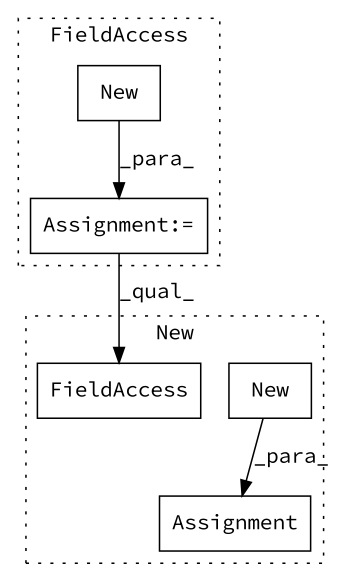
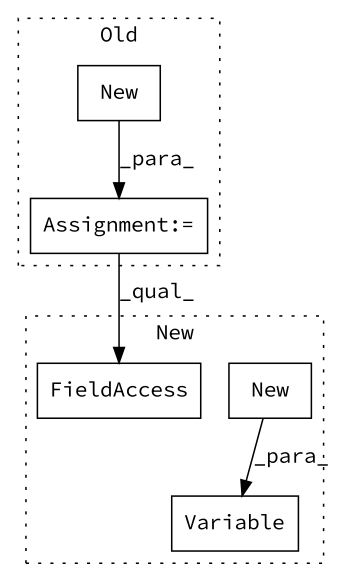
  digraph {
    fontname="Source Code Pro"
    node [a=32 fontname="Source Code Pro" l="4,1" shape=box]
    edge [fontname="Source Code Pro"]
    n1 [label=New s="3145,3159"]
    n2 [a=7 l=1 label="Assignment:=" s=3130]
-   n3 [l="9,1" label=Assignment s="4200,4243"]
+   n3 [l="9,1" label=Variable s="4200,4243"]
    n4 [label=New s="4228,4242"]
    n5 [a=22 l=18 label=FieldAccess s=4276]
    subgraph cluster_1 {
-     label=FieldAccess
+     label=Old
      style=dotted
      n1
      n2
    }
    subgraph cluster_2 {
      label=New
      style=dotted
      n3
      n4
      n5
    }
    n1 -> n2 [label=_para_]
    n2 -> n5 [label=_qual_]
    n4 -> n3 [label=_para_]
  }
